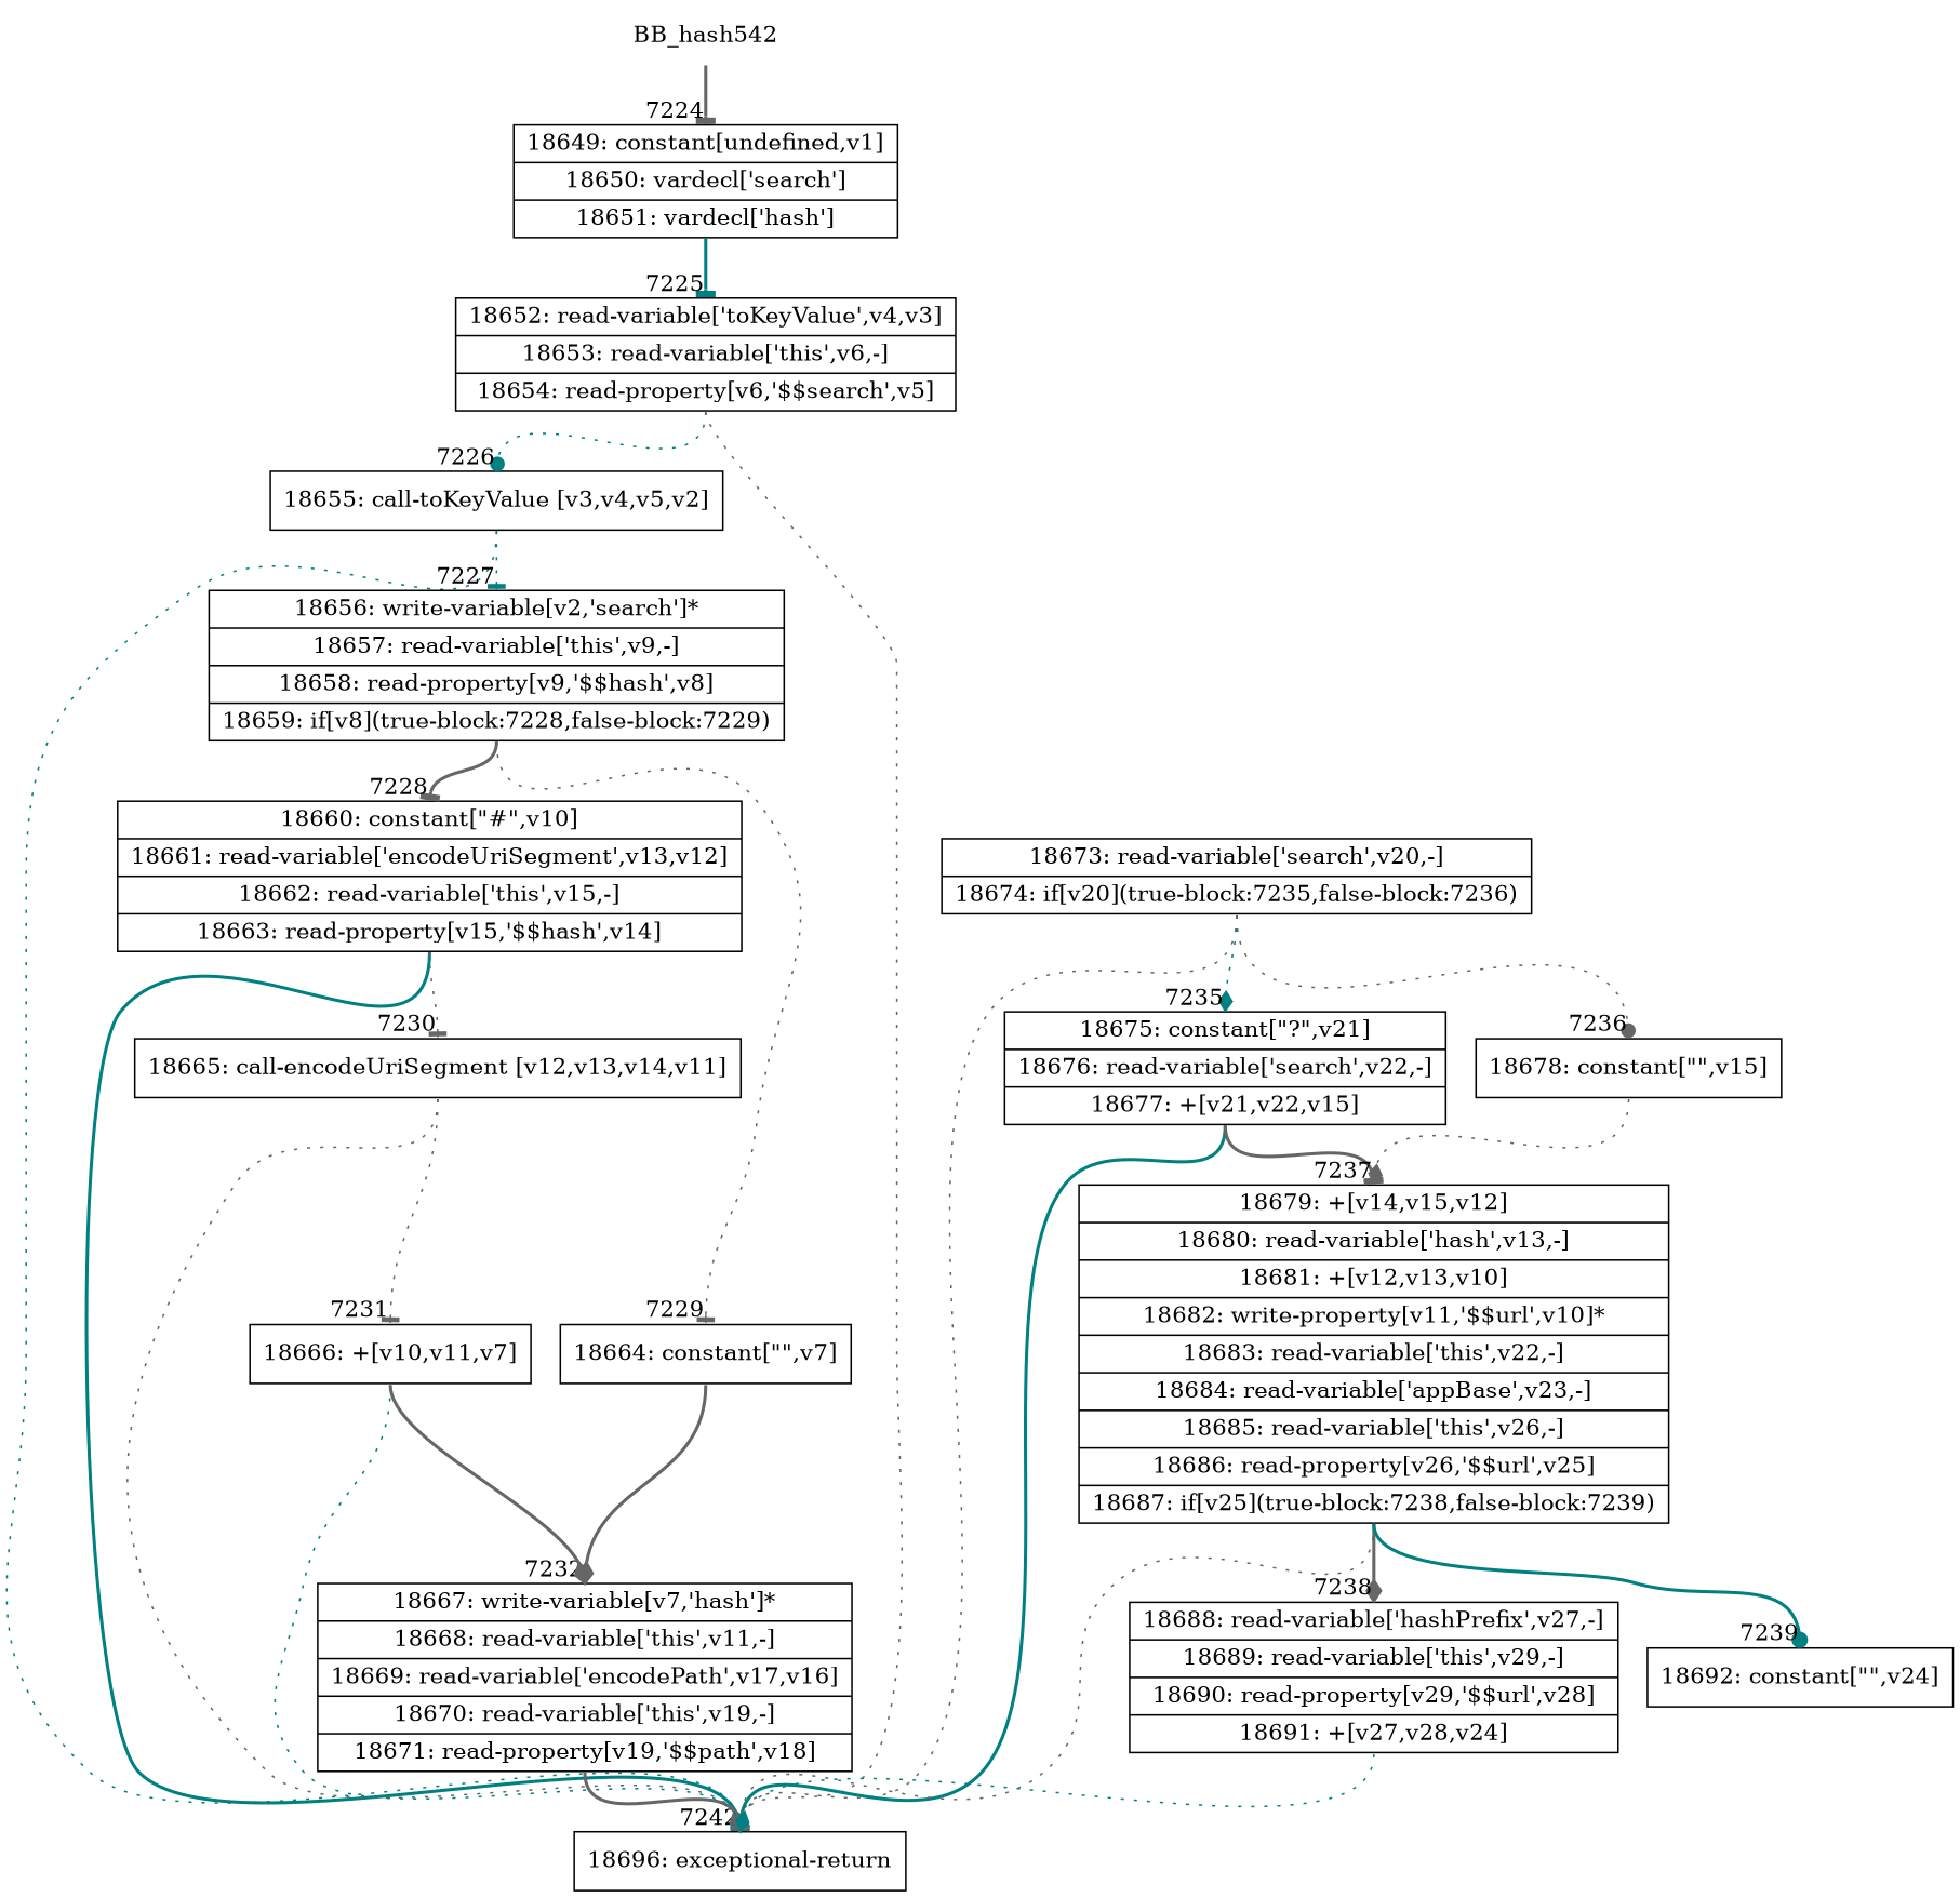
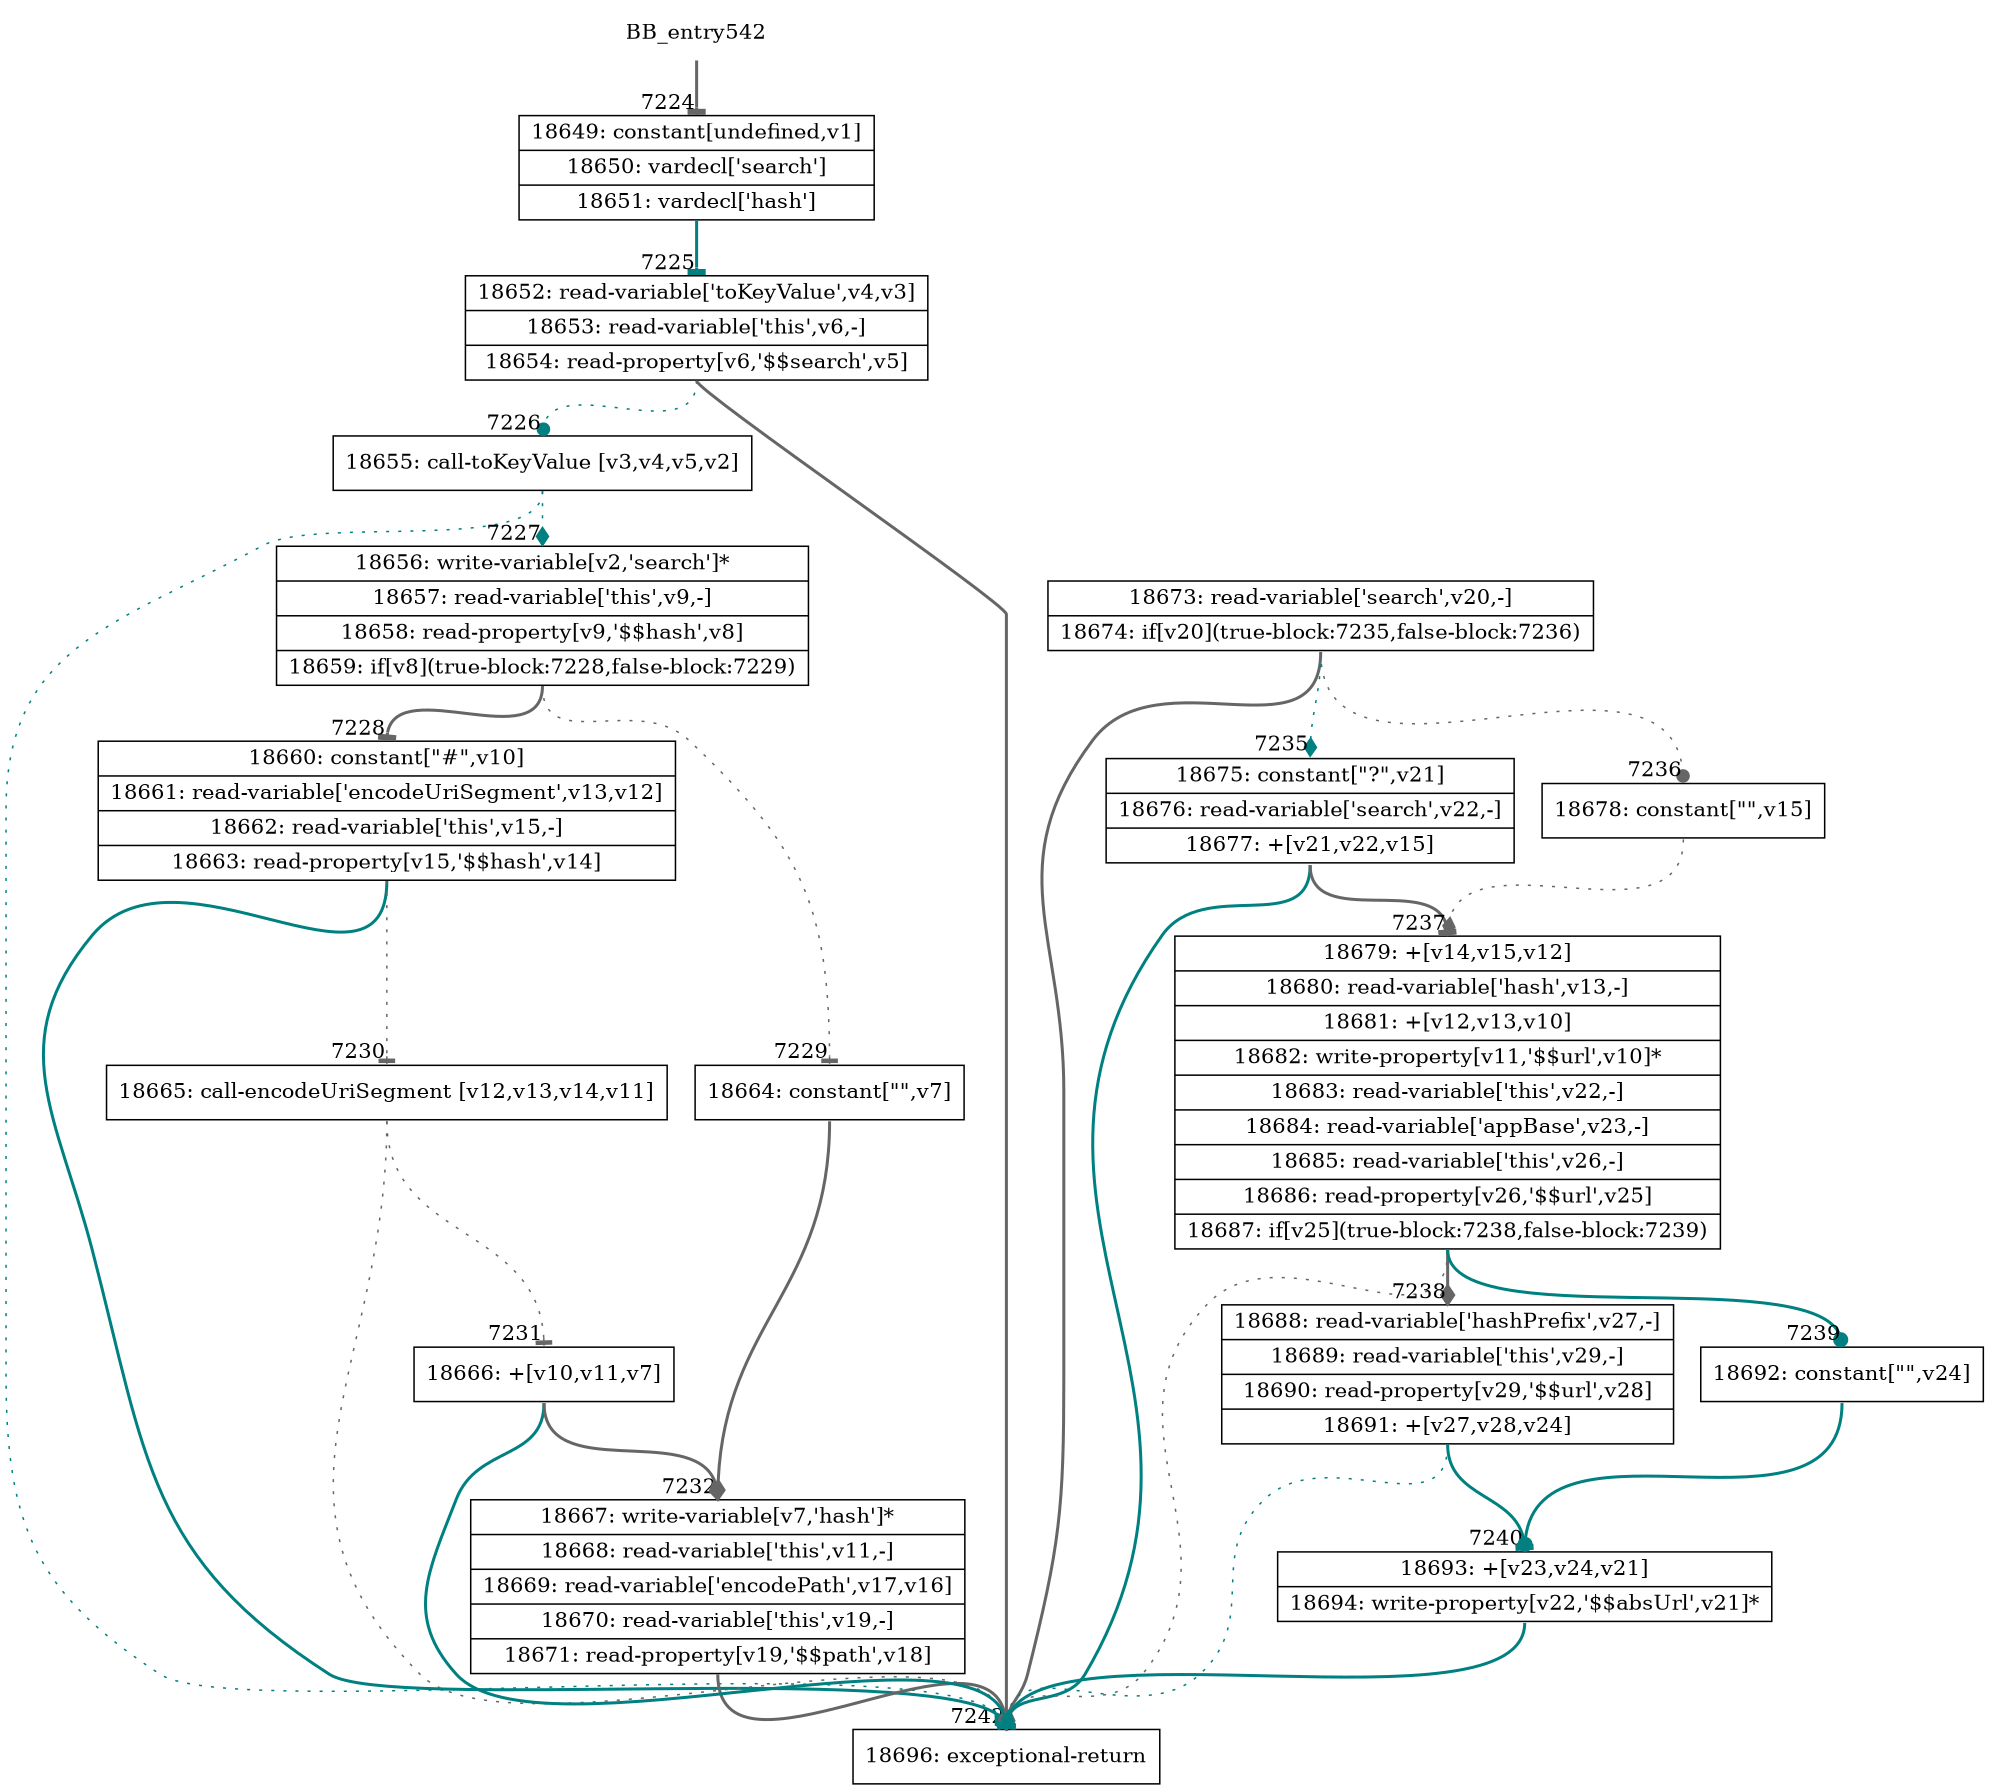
  digraph {
    rankdir=TD
    node [shape=record]
    edge [arrowhead=tee color=gray40 headport=n style=dotted tailport=s]
-   BB_entry542 [shape=none label=BB_hash542]
+   BB_entry542 [shape=none]
    n2 [label="{18649: constant[undefined,v1]|18650: vardecl['search']|18651: vardecl['hash']}"]
    n3 [label="{18652: read-variable['toKeyValue',v4,v3]|18653: read-variable['this',v6,-]|18654: read-property[v6,'$$search',v5]}"]
    n4 [label="{18655: call-toKeyValue [v3,v4,v5,v2]}"]
    n5 [label="{18696: exceptional-return}"]
    n6 [label="{18656: write-variable[v2,'search']*|18657: read-variable['this',v9,-]|18658: read-property[v9,'$$hash',v8]|18659: if[v8](true-block:7228,false-block:7229)}"]
    n7 [label="{18660: constant[\"#\",v10]|18661: read-variable['encodeUriSegment',v13,v12]|18662: read-variable['this',v15,-]|18663: read-property[v15,'$$hash',v14]}"]
    n8 [label="{18664: constant[\"\",v7]}"]
    n9 [label="{18665: call-encodeUriSegment [v12,v13,v14,v11]}"]
    n10 [label="{18667: write-variable[v7,'hash']*|18668: read-variable['this',v11,-]|18669: read-variable['encodePath',v17,v16]|18670: read-variable['this',v19,-]|18671: read-property[v19,'$$path',v18]}"]
    n11 [label="{18666: +[v10,v11,v7]}"]
    n12 [label="{18673: read-variable['search',v20,-]|18674: if[v20](true-block:7235,false-block:7236)}"]
    n13 [label="{18675: constant[\"?\",v21]|18676: read-variable['search',v22,-]|18677: +[v21,v22,v15]}"]
    n14 [label="{18678: constant[\"\",v15]}"]
    n15 [label="{18679: +[v14,v15,v12]|18680: read-variable['hash',v13,-]|18681: +[v12,v13,v10]|18682: write-property[v11,'$$url',v10]*|18683: read-variable['this',v22,-]|18684: read-variable['appBase',v23,-]|18685: read-variable['this',v26,-]|18686: read-property[v26,'$$url',v25]|18687: if[v25](true-block:7238,false-block:7239)}"]
    n16 [label="{18688: read-variable['hashPrefix',v27,-]|18689: read-variable['this',v29,-]|18690: read-property[v29,'$$url',v28]|18691: +[v27,v28,v24]}"]
    n17 [label="{18692: constant[\"\",v24]}"]
+   n18 [label="{18693: +[v23,v24,v21]|18694: write-property[v22,'$$absUrl',v21]*}"]
    BB_entry542 -> n2 [headlabel="    7224" style=bold]
    n2 -> n3 [color=teal headlabel="      7225" style=bold]
    n3 -> n4 [arrowhead=dot color=teal headlabel="      7226"]
-   n3 -> n5 [arrowhead=diamond headlabel="      7242"]
+   n3 -> n5 [arrowhead=diamond headlabel="      7242" style=bold]
    n4 -> n5 [color=teal]
-   n4 -> n6 [color=teal headlabel="      7227"]
+   n4 -> n6 [arrowhead=diamond color=teal headlabel="      7227"]
    n6 -> n7 [headlabel="      7228" style=bold]
    n6 -> n8 [headlabel="      7229"]
    n7 -> n5 [arrowhead=diamond color=teal style=bold]
    n7 -> n9 [headlabel="      7230"]
    n8 -> n10 [arrowhead=diamond headlabel="      7232" style=bold]
    n9 -> n5
    n9 -> n11 [headlabel="      7231"]
    n10 -> n5 [arrowhead=diamond style=bold]
-   n11 -> n5 [color=teal]
+   n11 -> n5 [color=teal style=bold]
    n11 -> n10 [arrowhead=diamond style=bold]
-   n12 -> n5 [arrowhead=diamond]
+   n12 -> n5 [arrowhead=diamond style=bold]
    n12 -> n13 [arrowhead=diamond color=teal headlabel="      7235"]
    n12 -> n14 [arrowhead=dot headlabel="      7236"]
    n13 -> n5 [color=teal style=bold]
    n13 -> n15 [headlabel="      7237" style=bold]
    n14 -> n15 [arrowhead=diamond]
    n15 -> n5
    n15 -> n16 [arrowhead=diamond headlabel="      7238" style=bold]
    n15 -> n17 [arrowhead=dot color=teal headlabel="      7239" style=bold]
    n16 -> n5 [arrowhead=diamond color=teal]
+   n16 -> n18 [color=teal headlabel="      7240" style=bold]
+   n17 -> n18 [arrowhead=dot color=teal style=bold]
+   n18 -> n5 [color=teal style=bold]
  }
